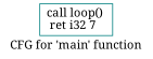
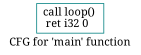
  digraph {
    label="CFG for 'main' function"
    fontname="Noto Serif"
-   n1 [label="{call loop() \l  ret i32 7 \l}" shape=record color=teal fontname="Noto Serif"]
+   n1 [label="{call loop() \l  ret i32 0 \l}" shape=record color=teal fontname="Noto Serif"]
  }
